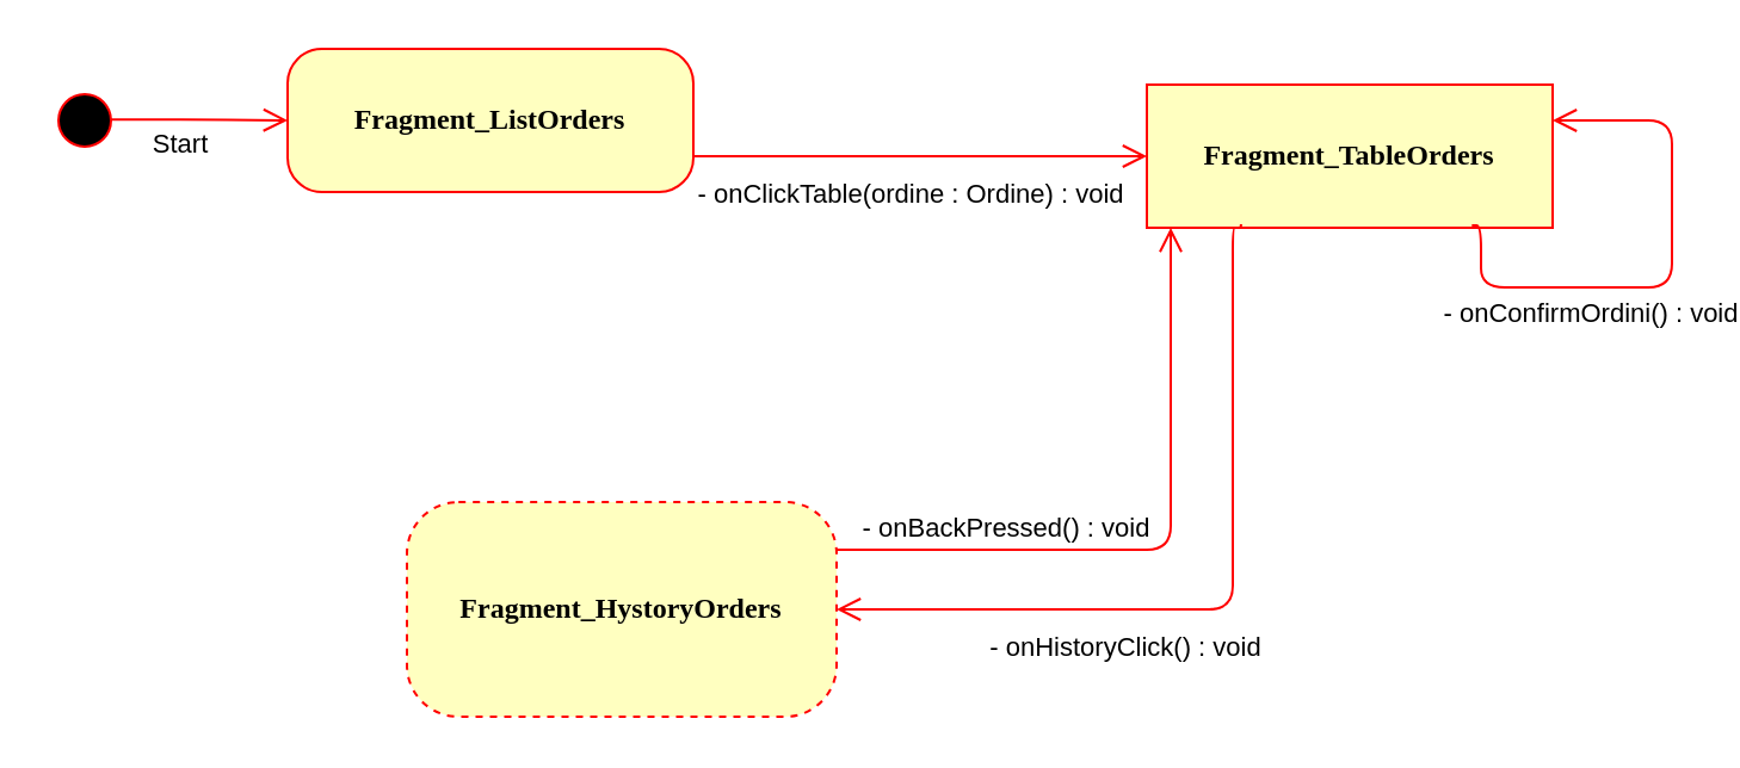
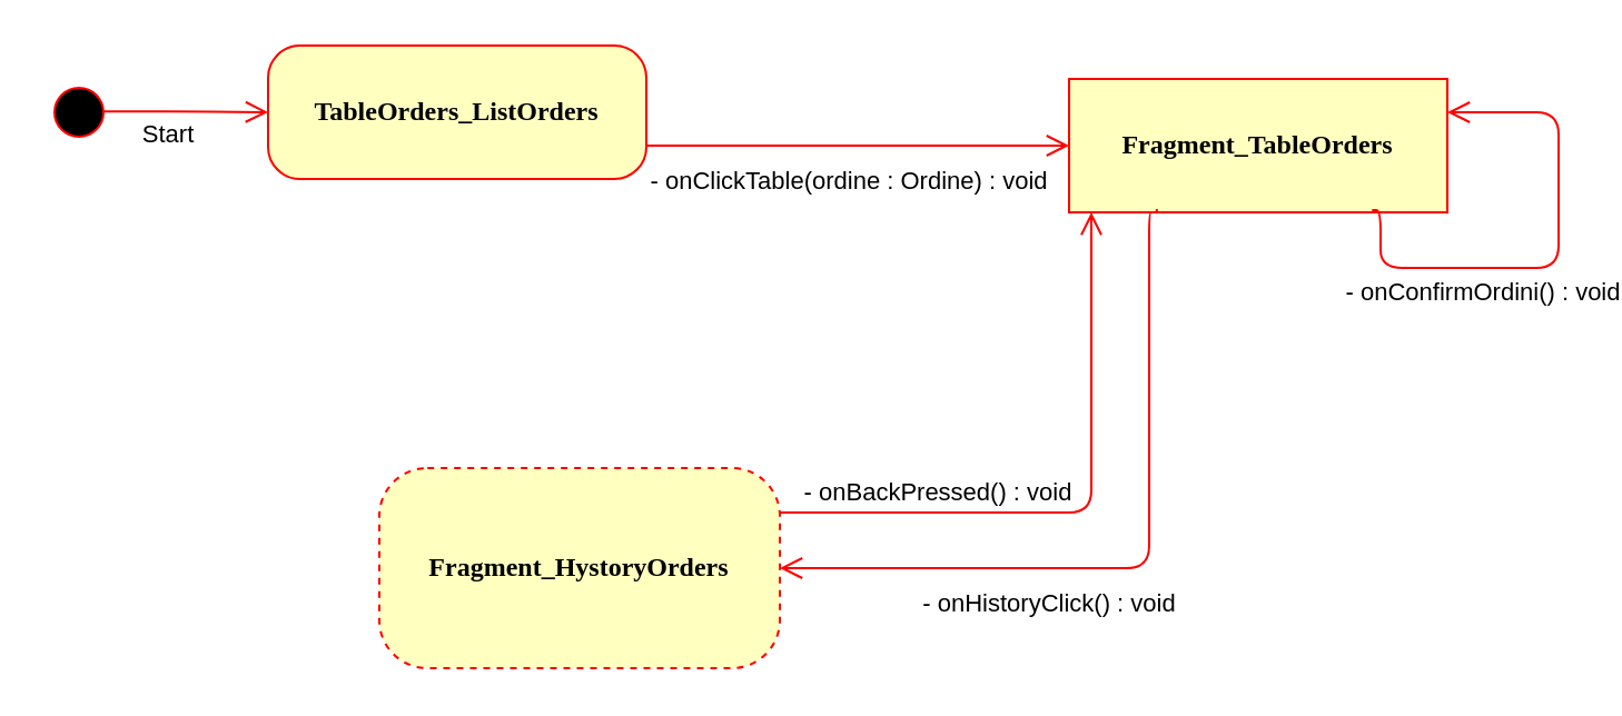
  <mxCell id="0" />
  <mxCell id="1" parent="0" />
  <mxCell id="2" value="" style="ellipse;html=1;shape=startState;fillColor=#000000;strokeColor=#ff0000;rounded=1;shadow=0;comic=0;labelBackgroundColor=none;fontFamily=Verdana;fontSize=12;fontColor=#000000;align=center;direction=south;" parent="1" vertex="1"><mxGeometry x="20" y="35" width="30" height="30" as="geometry" /></mxCell>
  <mxCell id="3" style="edgeStyle=orthogonalEdgeStyle;rounded=1;orthogonalLoop=1;jettySize=auto;html=1;labelBackgroundColor=none;endArrow=open;fontSize=12;fontFamily=Verdana;align=left;strokeColor=#ff0000;endSize=8;" parent="1" source="4" target="6" edge="1"><mxGeometry relative="1" as="geometry"><Array as="points"><mxPoint x="490" y="230" /></Array></mxGeometry></mxCell>
  <mxCell id="4" value="Fragment_HystoryOrders" style="rounded=1;whiteSpace=wrap;html=1;arcSize=24;fillColor=#ffffc0;strokeColor=#ff0000;shadow=0;comic=0;labelBackgroundColor=none;fontFamily=Verdana;fontSize=12;fontColor=#000000;align=center;fontStyle=1;dashed=1;" parent="1" vertex="1"><mxGeometry x="170" y="210" width="180" height="90" as="geometry" /></mxCell>
- <mxCell id="5" value="Fragment_ListOrders" style="rounded=1;whiteSpace=wrap;html=1;arcSize=24;fillColor=#ffffc0;strokeColor=#ff0000;shadow=0;comic=0;labelBackgroundColor=none;fontFamily=Verdana;fontSize=12;fontColor=#000000;align=center;fontStyle=1" parent="1" vertex="1"><mxGeometry x="120" y="20" width="170" height="60" as="geometry" /></mxCell>
+ <mxCell id="5" value="TableOrders_ListOrders" style="rounded=1;whiteSpace=wrap;html=1;arcSize=24;fillColor=#ffffc0;strokeColor=#ff0000;shadow=0;comic=0;labelBackgroundColor=none;fontFamily=Verdana;fontSize=12;fontColor=#000000;align=center;fontStyle=1" parent="1" vertex="1"><mxGeometry x="120" y="20" width="170" height="60" as="geometry" /></mxCell>
  <mxCell id="6" value="Fragment_TableOrders" style="whiteSpace=wrap;html=1;arcSize=24;fillColor=#ffffc0;strokeColor=#ff0000;shadow=0;comic=0;labelBackgroundColor=none;fontFamily=Verdana;fontSize=12;fontColor=#000000;align=center;fontStyle=1;rounded=0;" parent="1" vertex="1"><mxGeometry x="480" y="35" width="170" height="60" as="geometry" /></mxCell>
  <mxCell id="7" style="edgeStyle=orthogonalEdgeStyle;html=1;labelBackgroundColor=none;endArrow=open;endSize=8;strokeColor=#ff0000;fontFamily=Verdana;fontSize=12;align=left;exitX=0.487;exitY=0.15;exitDx=0;exitDy=0;exitPerimeter=0;" parent="1" source="2" target="5" edge="1"><mxGeometry relative="1" as="geometry" /></mxCell>
  <mxCell id="8" value="Start" style="edgeLabel;html=1;align=center;verticalAlign=middle;resizable=0;points=[];" parent="7" vertex="1" connectable="0"><mxGeometry x="-0.237" y="-2" relative="1" as="geometry"><mxPoint y="8" as="offset" /></mxGeometry></mxCell>
  <mxCell id="9" style="edgeStyle=orthogonalEdgeStyle;html=1;labelBackgroundColor=none;endArrow=open;endSize=8;strokeColor=#ff0000;fontFamily=Verdana;fontSize=12;align=left;entryX=0;entryY=0.5;exitX=1;exitY=0.75;exitDx=0;exitDy=0;" parent="1" source="5" target="6" edge="1"><mxGeometry relative="1" as="geometry"><Array as="points"><mxPoint x="380" y="65" /><mxPoint x="380" y="65" /></Array></mxGeometry></mxCell>
  <mxCell id="10" value="-&amp;nbsp;onClickTable(ordine : Ordine)&amp;nbsp;: void" style="edgeLabel;html=1;align=center;verticalAlign=middle;resizable=0;points=[];" parent="9" vertex="1" connectable="0"><mxGeometry x="-0.339" y="-3" relative="1" as="geometry"><mxPoint x="27" y="12" as="offset" /></mxGeometry></mxCell>
  <mxCell id="11" style="edgeStyle=orthogonalEdgeStyle;html=1;labelBackgroundColor=none;endArrow=open;endSize=8;strokeColor=#ff0000;fontFamily=Verdana;fontSize=12;align=left;entryX=1;entryY=0.5;entryDx=0;entryDy=0;exitX=0.232;exitY=0.975;exitDx=0;exitDy=0;exitPerimeter=0;" parent="1" source="6" target="4" edge="1"><mxGeometry relative="1" as="geometry"><mxPoint x="460" y="95" as="sourcePoint" /><Array as="points"><mxPoint x="516" y="95" /><mxPoint x="516" y="255" /></Array><mxPoint x="360" y="255" as="targetPoint" /></mxGeometry></mxCell>
  <mxCell id="12" value="-&amp;nbsp;onHistoryClick()&amp;nbsp;: void" style="edgeLabel;html=1;align=center;verticalAlign=middle;resizable=0;points=[];" parent="11" vertex="1" connectable="0"><mxGeometry x="-0.535" y="-2" relative="1" as="geometry"><mxPoint x="-44" y="103" as="offset" /></mxGeometry></mxCell>
  <mxCell id="13" style="edgeStyle=orthogonalEdgeStyle;html=1;labelBackgroundColor=none;endArrow=open;endSize=8;strokeColor=#ff0000;fontFamily=Verdana;fontSize=12;align=left;entryX=1;entryY=0.25;entryDx=0;entryDy=0;exitX=0.801;exitY=0.983;exitDx=0;exitDy=0;exitPerimeter=0;" parent="1" source="6" target="6" edge="1"><mxGeometry relative="1" as="geometry"><mxPoint x="770" y="140" as="sourcePoint" /><Array as="points"><mxPoint x="620" y="94" /><mxPoint x="620" y="120" /><mxPoint x="700" y="120" /><mxPoint x="700" y="50" /></Array><mxPoint x="660" y="300" as="targetPoint" /></mxGeometry></mxCell>
  <mxCell id="14" value="-&amp;nbsp;onConfirmOrdini()&amp;nbsp;: void" style="edgeLabel;html=1;align=center;verticalAlign=middle;resizable=0;points=[];" parent="13" vertex="1" connectable="0"><mxGeometry x="-0.535" y="-2" relative="1" as="geometry"><mxPoint x="22" y="8" as="offset" /></mxGeometry></mxCell>
  <mxCell id="15" value="-&amp;nbsp;onBackPressed()&amp;nbsp;: void" style="edgeLabel;html=1;align=center;verticalAlign=middle;resizable=0;points=[];" parent="1" vertex="1" connectable="0"><mxGeometry x="420" y="220.004" as="geometry" /></mxCell>
